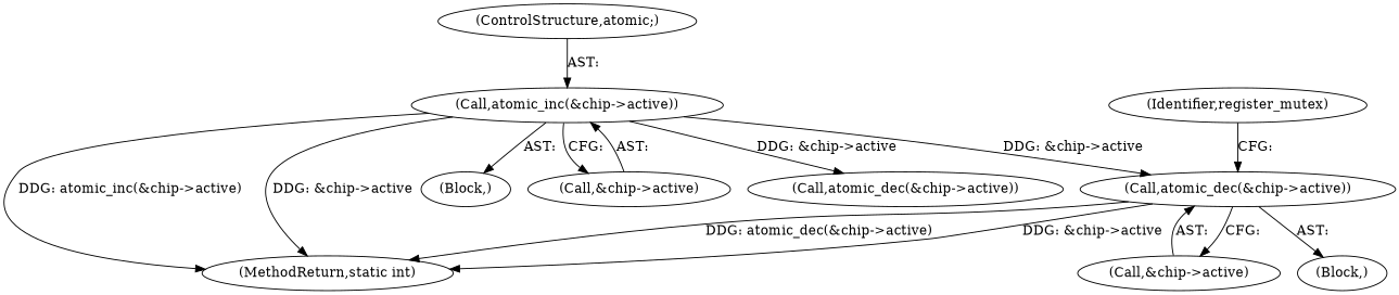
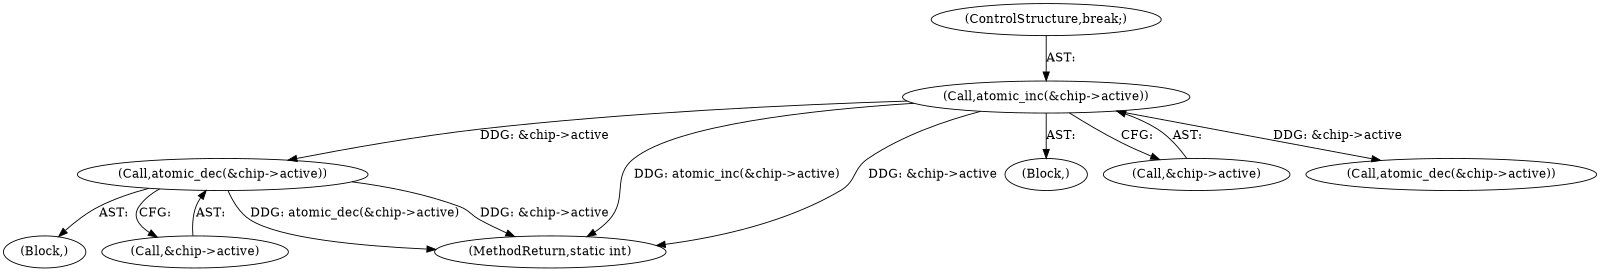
  digraph {
    n1 [label="(Call,atomic_dec(&chip->active))"]
    n2 [label="(Block,)"]
    n3 [label="(Call,&chip->active)"]
    n4 [label="(MethodReturn,static int)"]
    n5 [label="(Call,atomic_inc(&chip->active))"]
    n6 [label="(Block,)"]
    n7 [label="(Call,&chip->active)"]
    n8 [label="(Call,atomic_dec(&chip->active))"]
-   n9 [label="(ControlStructure,atomic;)"]
-   n10 [label="(Identifier,register_mutex)"]
+   n9 [label="(ControlStructure,break;)"]
    n1 -> n2 [label="AST: "]
    n1 -> n3 [label="CFG: "]
    n1 -> n4 [label="DDG: atomic_dec(&chip->active)"]
    n1 -> n4 [label="DDG: &chip->active"]
    n3 -> n1 [label="AST: "]
    n5 -> n1 [label="DDG: &chip->active"]
    n5 -> n4 [label="DDG: atomic_inc(&chip->active)"]
    n5 -> n4 [label="DDG: &chip->active"]
    n5 -> n6 [label="AST: "]
    n5 -> n7 [label="CFG: "]
    n5 -> n8 [label="DDG: &chip->active"]
    n7 -> n5 [label="AST: "]
    n9 -> n5 [label="AST: "]
-   n10 -> n1 [label="CFG: "]
  }
